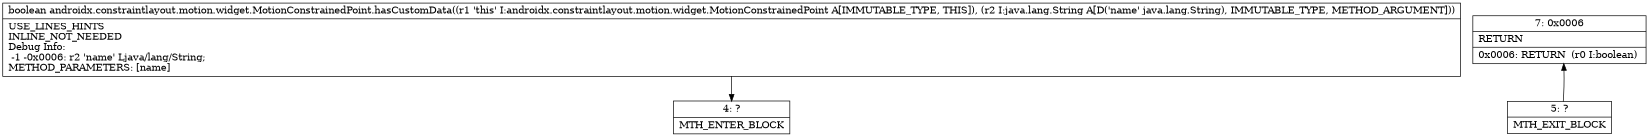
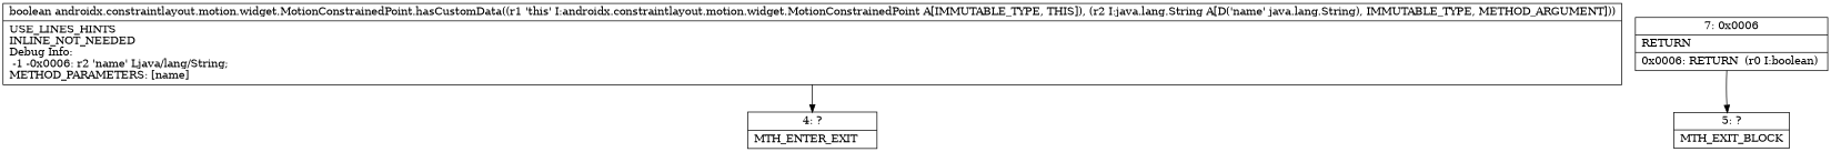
  digraph {
    node [shape=record]
-   n1 [label="{4\:\ ?|MTH_ENTER_BLOCK\l}"]
+   n1 [label="{4\:\ ?|MTH_ENTER_EXIT\l}"]
    n2 [label="{7\:\ 0x0006|RETURN\l|0x0006: RETURN  (r0 I:boolean) \l}"]
    n3 [label="{5\:\ ?|MTH_EXIT_BLOCK\l}"]
    n4 [label="{boolean androidx.constraintlayout.motion.widget.MotionConstrainedPoint.hasCustomData((r1 'this' I:androidx.constraintlayout.motion.widget.MotionConstrainedPoint A[IMMUTABLE_TYPE, THIS]), (r2 I:java.lang.String A[D('name' java.lang.String), IMMUTABLE_TYPE, METHOD_ARGUMENT]))  | USE_LINES_HINTS\lINLINE_NOT_NEEDED\lDebug Info:\l  \-1 \-0x0006: r2 'name' Ljava\/lang\/String;\lMETHOD_PARAMETERS: [name]\l}"]
-   n3 -> n2
+   n2 -> n3
    n4 -> n1
  }
